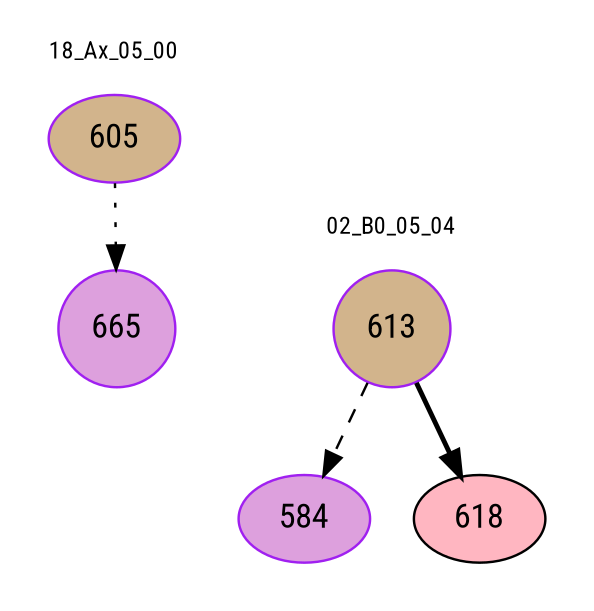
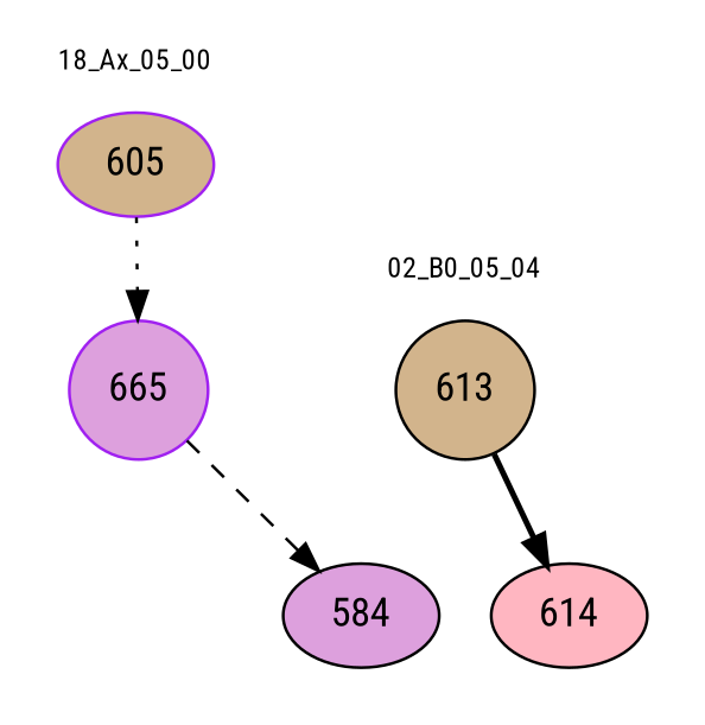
  digraph {
    fontname="Roboto Condensed"
    node [color=purple fillcolor=tan fontname="Roboto Condensed" shape=ellipse style=filled]
    edge [color=black fontname="Roboto Condensed"]
    n1 [label=605]
    n2 [fillcolor=plum label=665 shape=circle]
-   n3 [label=613 shape=circle]
-   n4 [fillcolor=plum label=584]
-   n5 [color=black fillcolor=lightpink label=618]
+   n3 [color=black label=613 shape=circle]
+   n4 [color=black fillcolor=plum label=584]
+   n5 [color=black fillcolor=lightpink label=614]
    subgraph cluster_1 {
      color=white
      fontsize=10
      label="18_Ax_05_00"
      n1
      n2
    }
    subgraph cluster_2 {
      color=white
      fontsize=10
      label="02_B0_05_04"
      n3
      n4
      n5
    }
    n1 -> n2 [style=dotted]
-   n3 -> n4 [style=dashed]
+   n2 -> n4 [style=dashed]
    n3 -> n5 [style=bold]
  }
